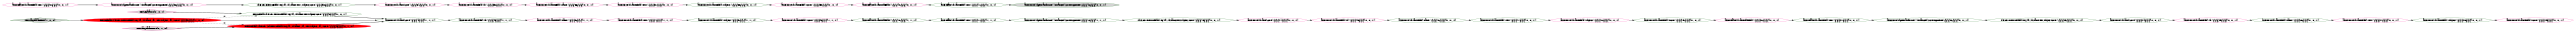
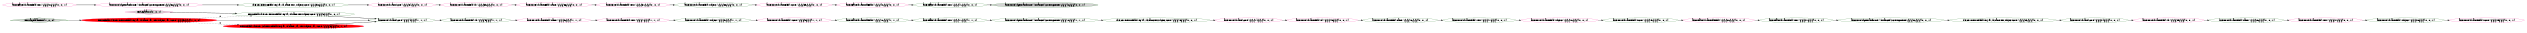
  digraph {
    rankdir=LR
    node [color=darkgreen fillcolor=white shape=ellipse style=filled]
    edge [style=bold]
    n1 [label="assertFalse(rf.wantsField(\"xxx\"))@@@11@@@['1', '1', '1']"]
    n2 [label="assertTrue(rf.getTransformer() instanceof ScoreAugmenter)@@@12@@@['1', '1', '1']"]
    n3 [label="rf = new ReturnFields(req(\"fl\",\"id,name,test,subject,score\"))@@@13@@@['0', '0', '1']"]
    n4 [label="assertTrue(rf.wantsField(\"id\"))@@@5@@@['1', '1', '1']"]
    n5 [color=deeppink label="assertTrue(rf.wantsField(\"name\"))@@@6@@@['1', '1', '1']"]
    n6 [color=deeppink label="assertTrue(rf.wantsField(\"test\"))@@@7@@@['1', '1', '1']"]
    n7 [color=deeppink label="assertTrue(rf.wantsField(\"score\"))@@@29@@@['0', '0', '1']"]
    n8 [color=deeppink fillcolor=red label="ReturnFields rf = new ReturnFields(req(\"fl\",\"id name\",\"fl\",\"test subject\",\"fl\",\"score\"))@@@3@@@['1', '0', '0']"]
    n9 [label="assertTrue(rf.wantsScore())@@@4@@@['1', '1', '1']"]
    n10 [label="ReturnFields rf = new ReturnFields(req(\"fl\",\"id name test subject score\"))@@@3@@@['0', '0', '1']"]
    n11 [color=deeppink fillcolor=red label="ReturnFields rf = new SolrReturnFields(req(\"fl\",\"id name\",\"fl\",\"test subject\",\"fl\",\"score\"))@@@3@@@['0', '1', '0']"]
    n12 [label="assertTrue(rf.wantsField(\"name\"))@@@16@@@['0', '0', '1']"]
    n13 [label="assertTrue(rf.wantsField(\"test\"))@@@17@@@['0', '0', '1']"]
    n14 [color=deeppink label="assertTrue(rf.wantsField(\"subject\"))@@@18@@@['0', '0', '1']"]
    n15 [color=deeppink label="assertFalse(rf.wantsAllFields())@@@20@@@['0', '0', '1']"]
    n16 [label="assertFalse(rf.wantsField(\"xxx\"))@@@21@@@['0', '0', '1']"]
    n17 [label="assertTrue(rf.getTransformer() instanceof ScoreAugmenter)@@@22@@@['0', '0', '1']"]
    n18 [label="rf = new ReturnFields(req(\"fl\",\"id, name test , subject,score\"))@@@33@@@['0', '0', '1']"]
    n19 [color=deeppink label="assertTrue(rf.wantsScore())@@@34@@@['0', '0', '1']"]
    n20 [color=deeppink label="assertTrue(rf.wantsField(\"id\"))@@@35@@@['0', '0', '1']"]
    n21 [color=deeppink label="assertFalse(rf.wantsAllFields())@@@40@@@['0', '0', '1']"]
    n22 [label="assertFalse(rf.wantsField(\"xxx\"))@@@41@@@['0', '0', '1']"]
    n23 [fillcolor=lightgray label="assertTrue(rf.getTransformer() instanceof ScoreAugmenter)@@@42@@@['0', '0', '1']"]
    n24 [label="assertTrue(rf.wantsField(\"score\"))@@@19@@@['0', '0', '1']"]
    n25 [color=deeppink label="assertTrue(rf.getTransformer() instanceof ScoreAugmenter)@@@32@@@['0', '0', '1']"]
    n26 [label="assertTrue(rf.wantsField(\"subject\"))@@@8@@@['1', '1', '1']"]
    n27 [color=deeppink label="assertTrue(rf.wantsField(\"score\"))@@@9@@@['1', '1', '1']"]
    n28 [label="assertFalse(rf.wantsAllFields())@@@10@@@['1', '1', '1']"]
    n29 [color=deeppink label="assertTrue(rf.wantsField(\"name\"))@@@36@@@['0', '0', '1']"]
    n30 [label="assertTrue(rf.wantsField(\"subject\"))@@@38@@@['0', '0', '1']"]
    n31 [color=deeppink label="assertTrue(rf.wantsField(\"score\"))@@@39@@@['0', '0', '1']"]
    n32 [color=deeppink label="assertTrue(rf.wantsScore())@@@14@@@['0', '0', '1']"]
    n33 [color=deeppink label="assertTrue(rf.wantsField(\"test\"))@@@37@@@['0', '0', '1']"]
    n34 [color=deeppink label="assertTrue(rf.wantsField(\"id\"))@@@25@@@['0', '0', '1']"]
    n35 [label="assertTrue(rf.wantsField(\"name\"))@@@26@@@['0', '0', '1']"]
    n36 [color=deeppink label="assertTrue(rf.wantsField(\"test\"))@@@27@@@['0', '0', '1']"]
    n37 [color=deeppink label="assertFalse(rf.wantsField(\"xxx\"))@@@31@@@['0', '0', '1']"]
    n38 [label="assertTrue(rf.wantsField(\"subject\"))@@@28@@@['0', '0', '1']"]
    n39 [label="rf = new ReturnFields(req(\"fl\",\"id,name test,subject score\"))@@@23@@@['0', '0', '1']"]
    n40 [label="assertTrue(rf.wantsScore())@@@24@@@['0', '0', '1']"]
    n41 [fillcolor=lightgray label="testManyParameters['1', '0', '0']" shape=diamond]
    n42 [color=deeppink fillcolor=lightgray label="testSeparators['0', '0', '1']" shape=diamond]
    n43 [color=deeppink label="assertTrue(rf.wantsField(\"id\"))@@@15@@@['0', '0', '1']"]
-   n44 [color=deeppink fillcolor=lightgray label="testManyParameters['0', '1', '0']" shape=diamond]
    n1 -> n2
    n2 -> n3
    n3 -> n32
    n4 -> n5
    n5 -> n6
    n6 -> n26
    n8 -> n9
    n8 -> n10 [label=0 style=dashed]
    n8 -> n11 [label=0 style=dashed]
    n9 -> n4
    n10 -> n9
    n11 -> n9
    n12 -> n13
    n13 -> n14
    n14 -> n24
    n15 -> n16
    n16 -> n17
    n17 -> n39
    n18 -> n19
    n19 -> n20
    n20 -> n29
    n21 -> n22
    n22 -> n23
    n24 -> n15
    n25 -> n18
    n26 -> n27
    n27 -> n28
    n28 -> n1
    n29 -> n33
    n30 -> n31
    n31 -> n21
    n32 -> n43
    n33 -> n30
    n34 -> n35
    n35 -> n36
    n36 -> n38
    n37 -> n25
    n38 -> n7
    n39 -> n40
    n40 -> n34
    n41 -> n8
    n42 -> n10
    n43 -> n12
-   n44 -> n11
  }
